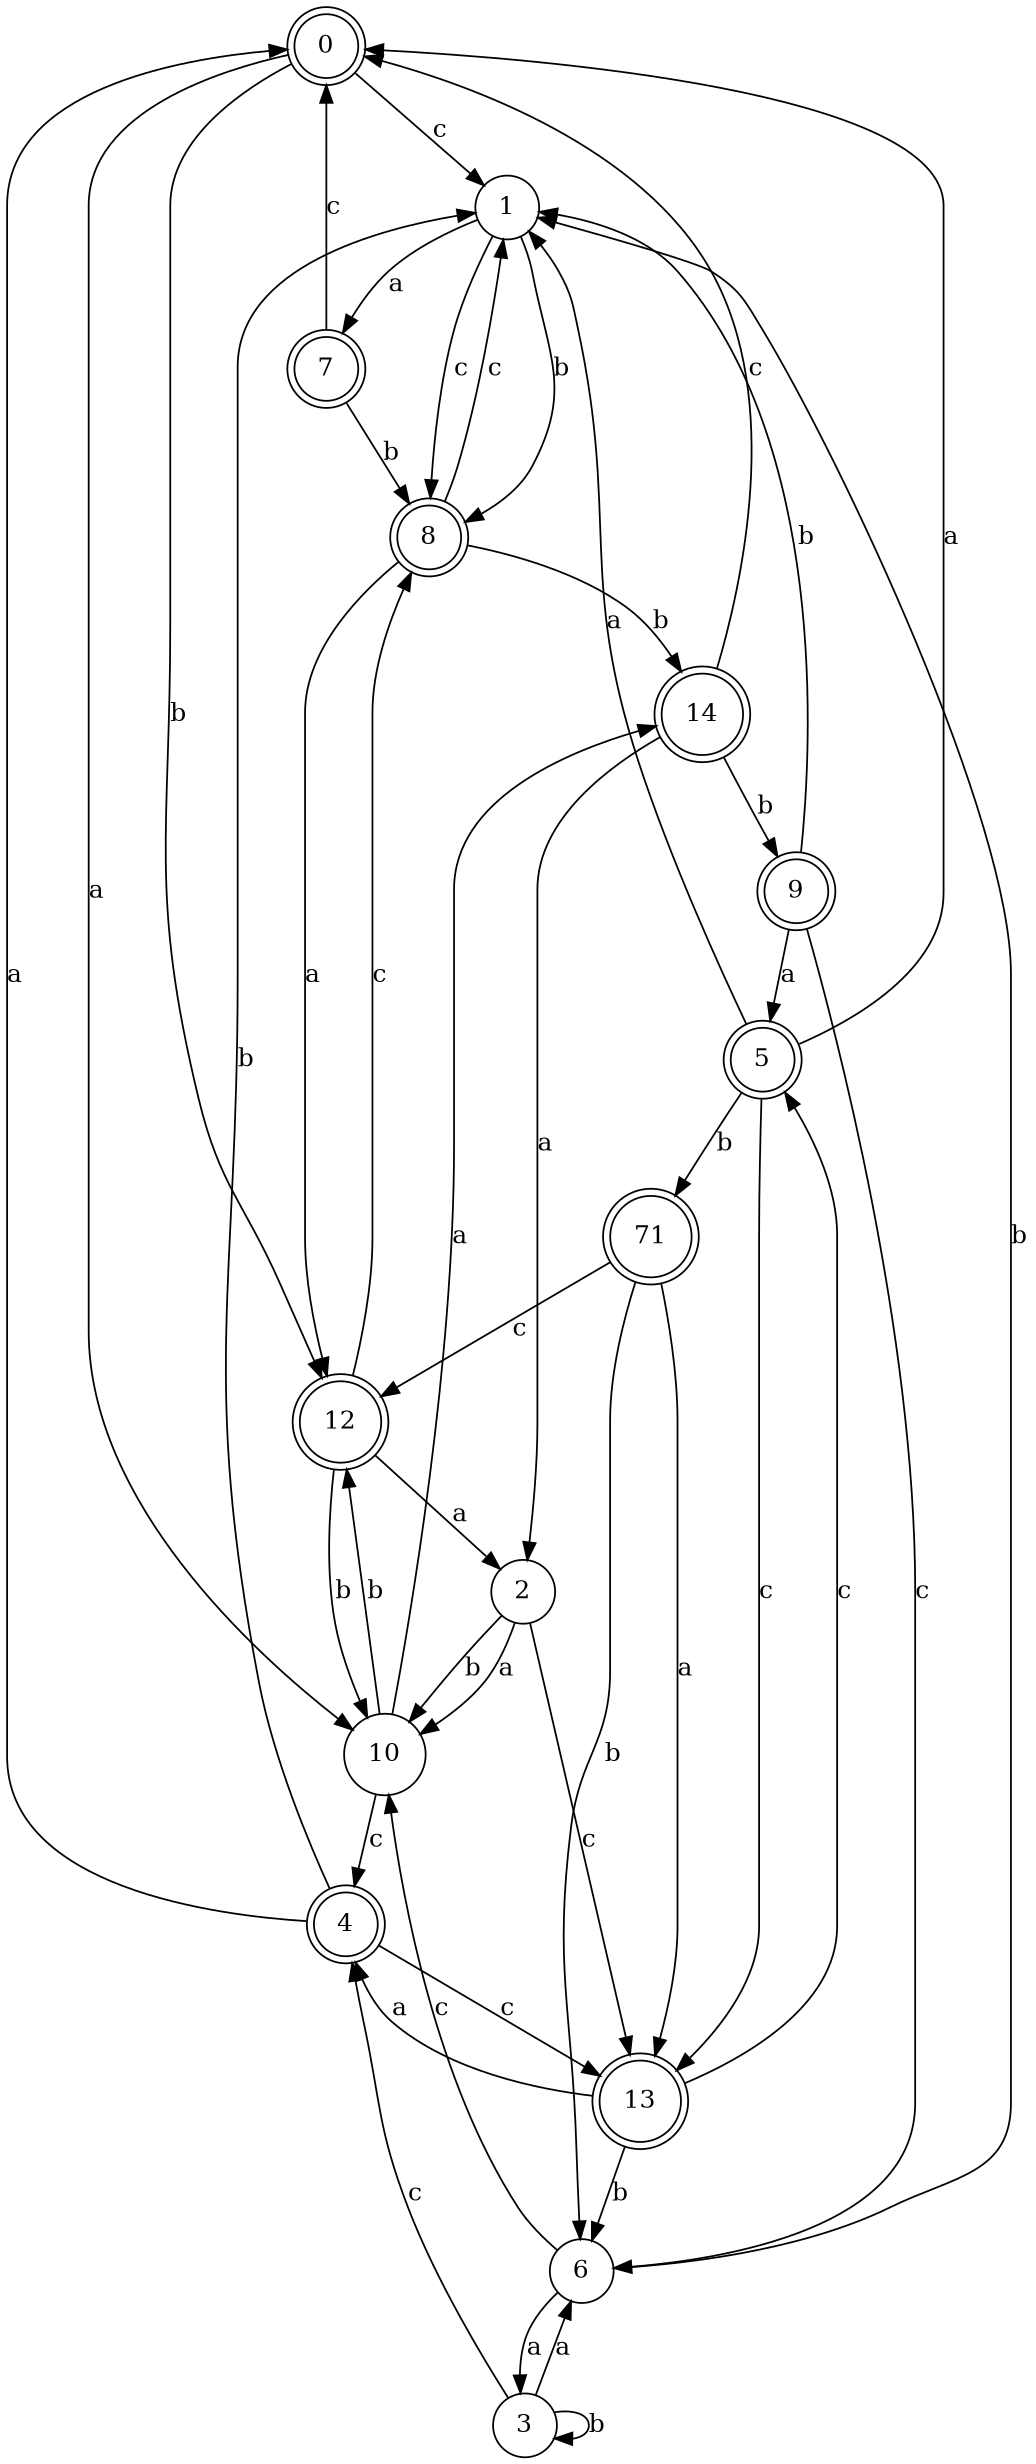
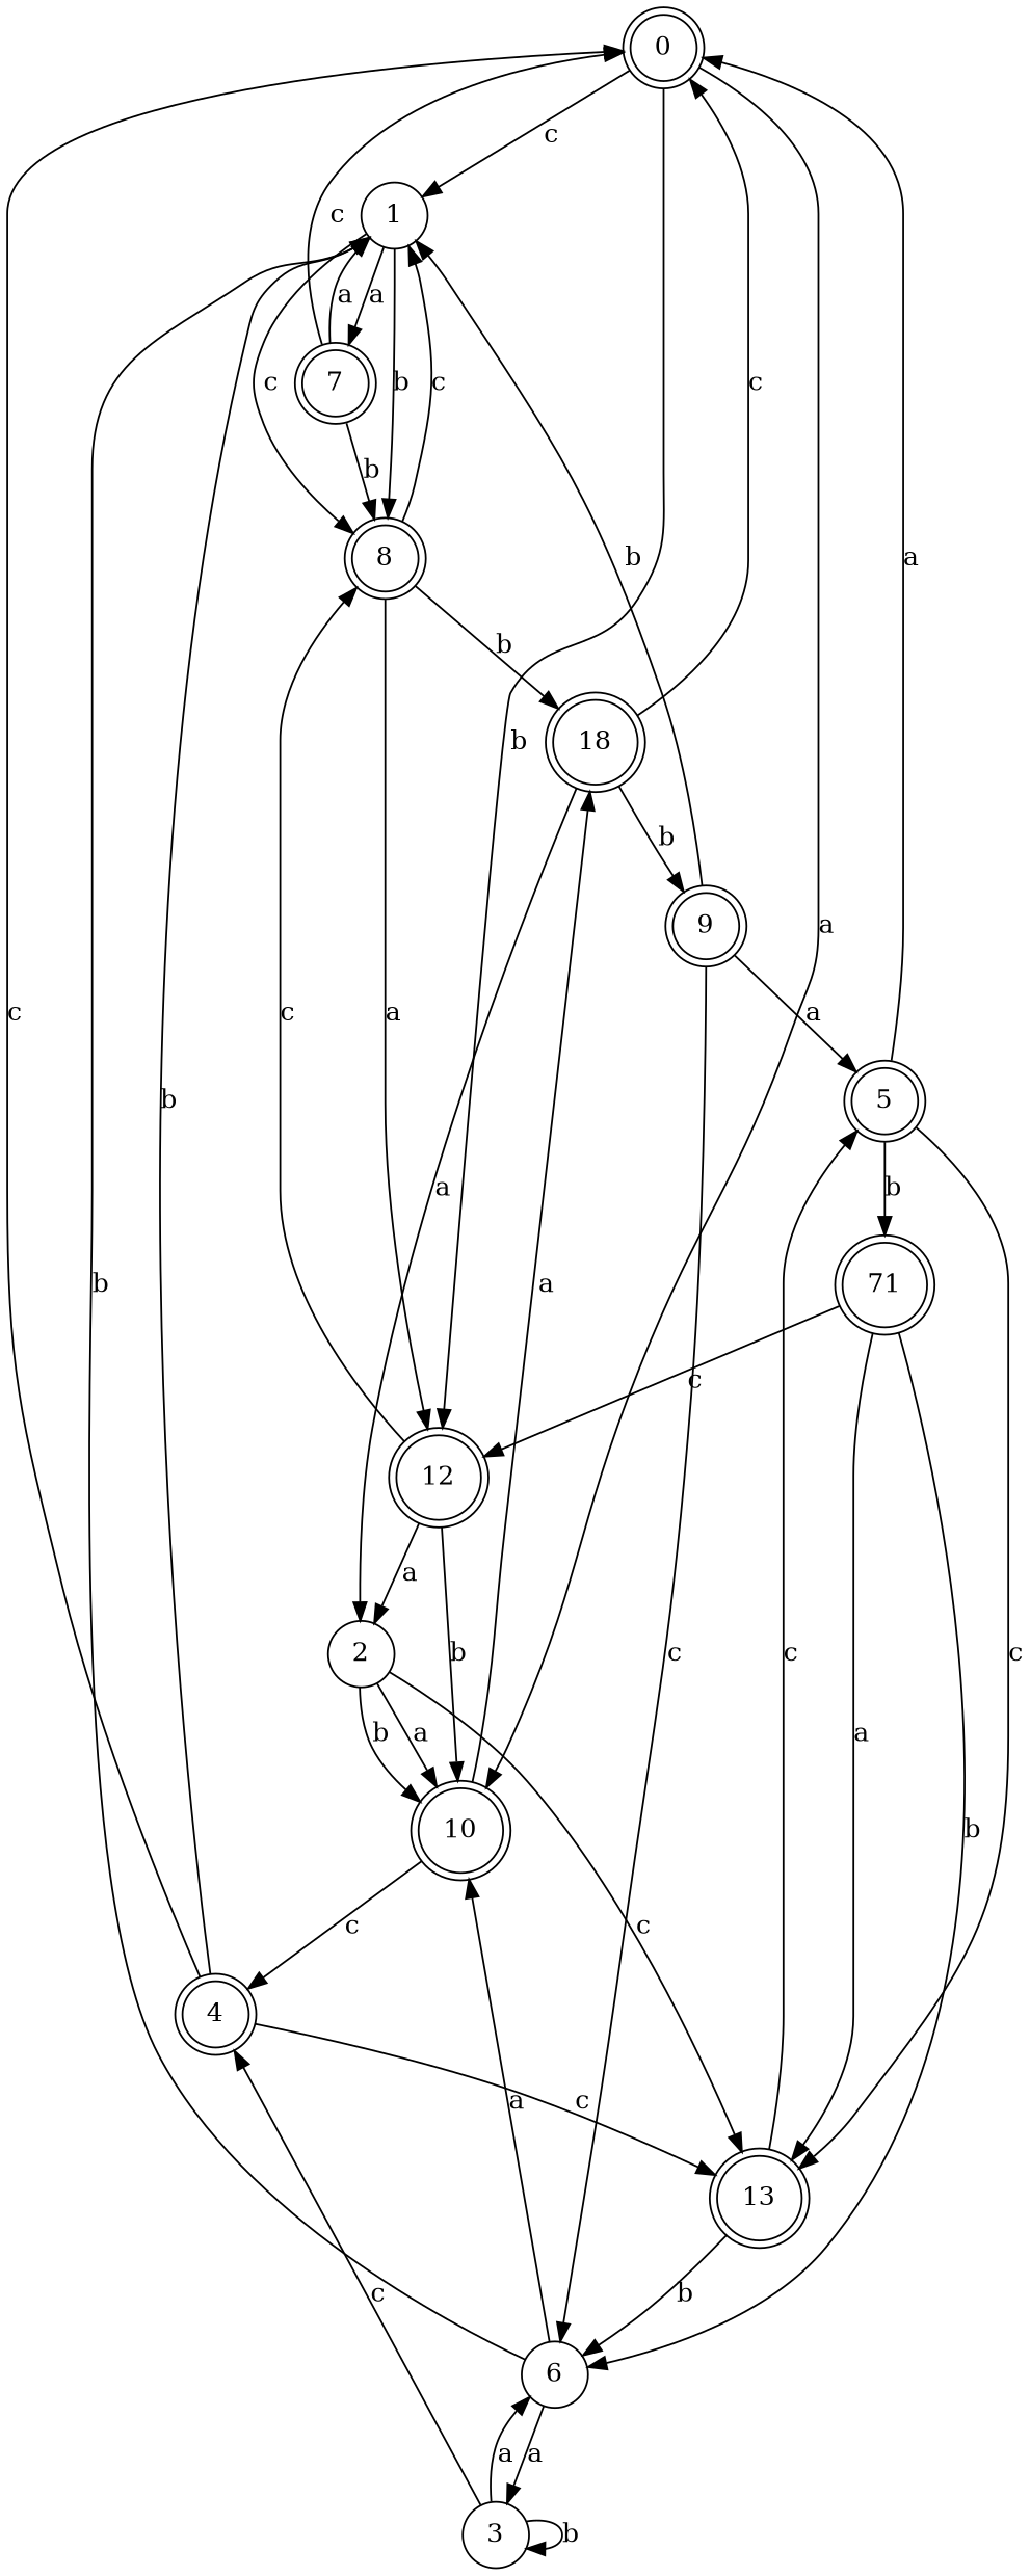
  digraph {
    rankdir=TB
    node [color=black fillcolor=white shape=doublecircle style="rounded,filled"]
    n1 [label=0]
    n2 [label=1 shape=circle style=filled]
-   n3 [label=10 shape=circle style=filled]
+   n3 [label=10 style=filled]
    n4 [label=12 style=filled]
    n5 [label=7]
    n6 [label=8]
    n7 [label=4]
-   n8 [label=14]
+   n8 [label=18]
    n9 [label=2 shape=circle style=filled]
    n10 [label=13]
    n11 [label=6 shape=circle style=filled]
    n12 [label=5]
    n13 [label=3 shape=circle style=filled]
    n14 [label=71]
    n15 [label=9]
    n1 -> n2 [label=c]
    n1 -> n3 [label=a]
    n1 -> n4 [label=b]
    n2 -> n5 [label=a]
    n2 -> n6 [label=b]
    n2 -> n6 [label=c]
-   n3 -> n4 [label=b]
    n3 -> n7 [label=c]
    n3 -> n8 [label=a]
    n4 -> n3 [label=b]
    n4 -> n6 [label=c]
    n4 -> n9 [label=a]
    n5 -> n1 [label=c]
-   n12 -> n2 [label=a]
+   n5 -> n2 [label=a]
    n5 -> n6 [label=b]
    n6 -> n2 [label=c]
    n6 -> n4 [label=a]
    n6 -> n8 [label=b]
-   n7 -> n1 [label=a]
+   n7 -> n1 [label=c]
    n7 -> n2 [label=b]
    n7 -> n10 [label=c]
    n8 -> n1 [label=c]
    n8 -> n9 [label=a]
    n8 -> n15 [label=b]
    n9 -> n3 [label=a]
    n9 -> n3 [label=b]
    n9 -> n10 [label=c]
-   n10 -> n7 [label=a]
    n10 -> n11 [label=b]
    n10 -> n12 [label=c]
    n11 -> n2 [label=b]
-   n11 -> n3 [label=c]
+   n11 -> n3 [label=a]
    n11 -> n13 [label=a]
    n12 -> n1 [label=a]
    n12 -> n10 [label=c]
    n12 -> n14 [label=b]
    n13 -> n7 [label=c]
    n13 -> n11 [label=a]
    n13 -> n13 [label=b]
    n14 -> n4 [label=c]
    n14 -> n10 [label=a]
    n14 -> n11 [label=b]
    n15 -> n2 [label=b]
    n15 -> n11 [label=c]
    n15 -> n12 [label=a]
  }
